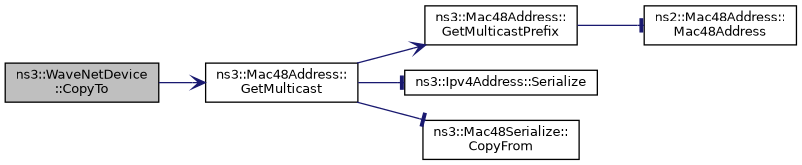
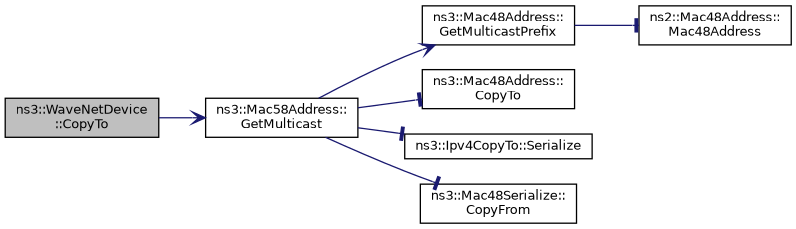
  digraph {
    rankdir=LR
    node [color=black fillcolor=white fontname=Helvetica fontsize=10 shape=record style=filled]
    edge [arrowhead=tee color=midnightblue fontname=Helvetica fontsize=10 labelfontname=Helvetica labelfontsize=10 style=solid]
    n1 [fillcolor=grey75 fontcolor=black height=0.2 label="ns3::WaveNetDevice\l::CopyTo" width=0.4]
-   n2 [height=0.2 label="ns3::Mac48Address::\lGetMulticast" width=0.4]
+   n2 [height=0.2 label="ns3::Mac58Address::\lGetMulticast" width=0.4]
    n3 [height=0.2 label="ns3::Mac48Address::\lGetMulticastPrefix" width=0.4]
-   n5 [height=0.2 label="ns3::Ipv4Address::Serialize" width=0.4]
+   n4 [height=0.2 label="ns3::Mac48Address::\lCopyTo" width=0.4]
+   n5 [height=0.2 label="ns3::Ipv4CopyTo::Serialize" width=0.4]
    n6 [height=0.2 label="ns3::Mac48Serialize::\lCopyFrom" width=0.4]
    n7 [height=0.2 label="ns2::Mac48Address::\lMac48Address" width=0.4]
    n1 -> n2 [arrowhead=vee]
    n2 -> n3 [arrowhead=vee]
+   n2 -> n4
    n2 -> n5
    n2 -> n6
    n3 -> n7
  }
